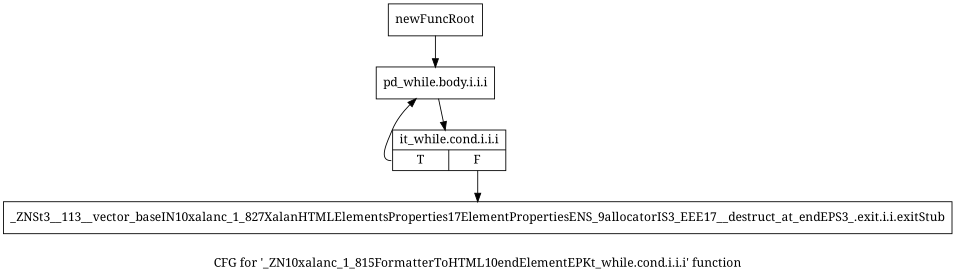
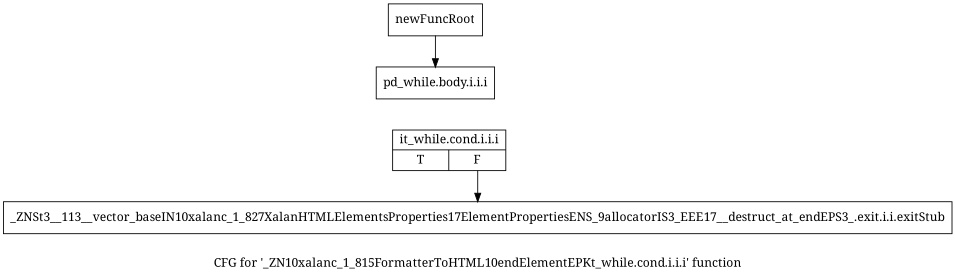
  digraph {
    fontname="Noto Serif"
    label="CFG for '_ZN10xalanc_1_815FormatterToHTML10endElementEPKt_while.cond.i.i.i' function"
    node [fontname="Noto Serif" shape=record]
    edge [fontname="Noto Serif"]
    n1 [label="{newFuncRoot}"]
    n2 [label="{pd_while.body.i.i.i}"]
    n3 [label="{it_while.cond.i.i.i|{<s0>T|<s1>F}}"]
    n4 [label="{_ZNSt3__113__vector_baseIN10xalanc_1_827XalanHTMLElementsProperties17ElementPropertiesENS_9allocatorIS3_EEE17__destruct_at_endEPS3_.exit.i.i.exitStub}"]
    n1 -> n2
-   n2 -> n3
-   n3 -> n2 [tailport=s0]
    n3 -> n4 [tailport=s1]
  }
